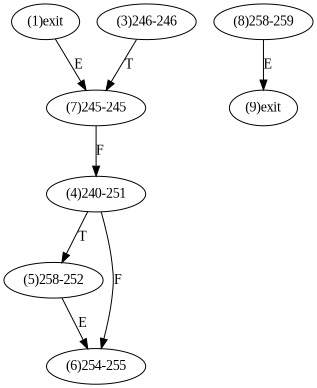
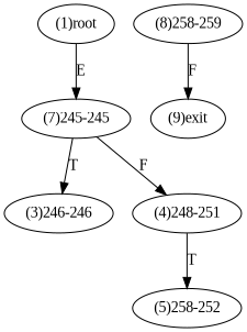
  digraph {
    fontname="Liberation Serif"
    node [fontname="Liberation Serif"]
    edge [fontname="Liberation Serif"]
-   n1 [label="(1)exit"]
+   n1 [label="(1)root"]
    n2 [label="(7)245-245"]
    n3 [label="(3)246-246"]
-   n4 [label="(4)240-251"]
+   n4 [label="(4)248-251"]
    n5 [label="(5)258-252"]
-   n6 [label="(6)254-255"]
    n7 [label="(8)258-259"]
    n8 [label="(9)exit"]
    n1 -> n2 [label=E]
-   n3 -> n2 [label=T]
+   n2 -> n3 [label=T]
    n2 -> n4 [label=F]
    n4 -> n5 [label=T]
-   n4 -> n6 [label=F]
-   n5 -> n6 [label=E]
-   n7 -> n8 [label=E]
+   n7 -> n8 [label=F]
  }
